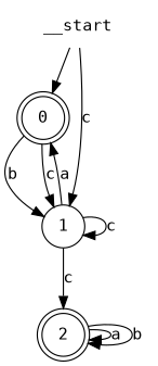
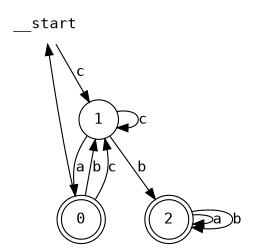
  digraph {
    fontname="DejaVu Sans Mono"
    node [fontname="DejaVu Sans Mono" shape=doublecircle]
    edge [fontname="DejaVu Sans Mono"]
    __start [shape=none]
    n2 [label=0]
    n3 [label=1 shape=circle]
    n4 [label=2]
-   __start -> n2
+   n2 -> __start
    __start -> n3 [label=c]
    n2 -> n3 [label=b]
    n2 -> n3 [label=c]
    n3 -> n2 [label=a]
    n3 -> n3 [label=c]
-   n3 -> n4 [label=c]
+   n3 -> n4 [label=b]
    n4 -> n4 [label=a]
    n4 -> n4 [label=b]
  }
